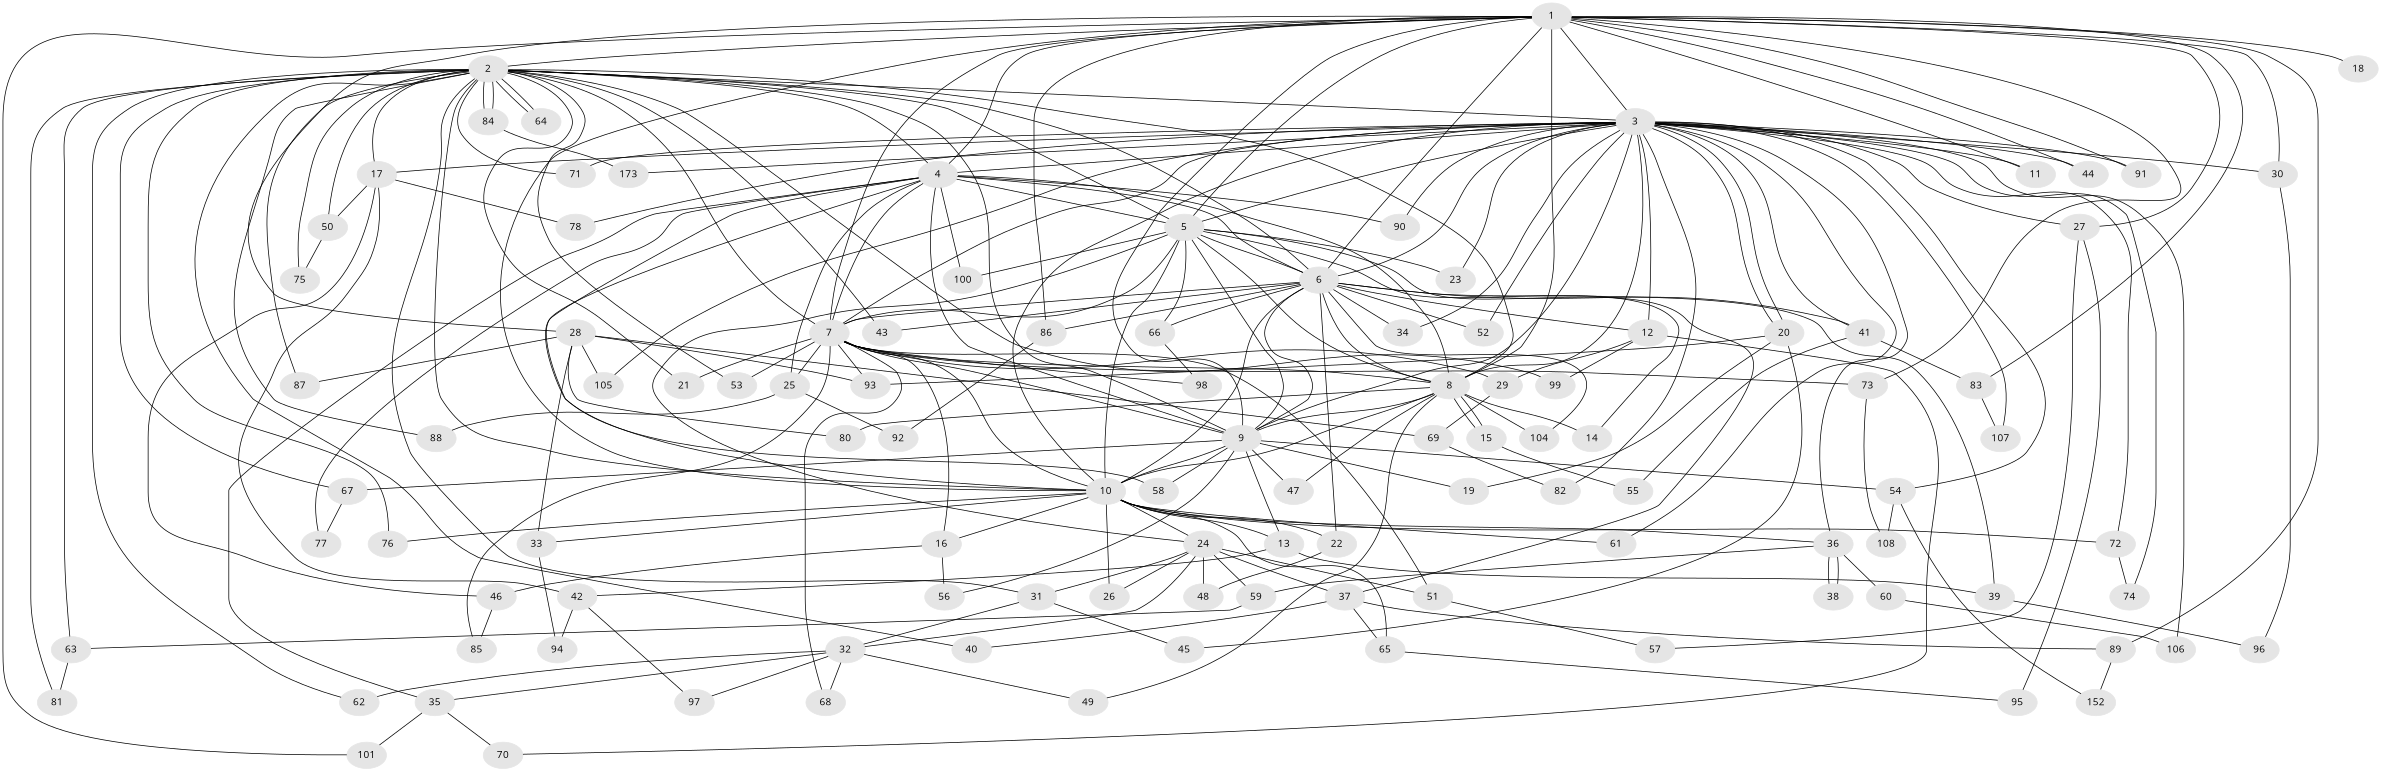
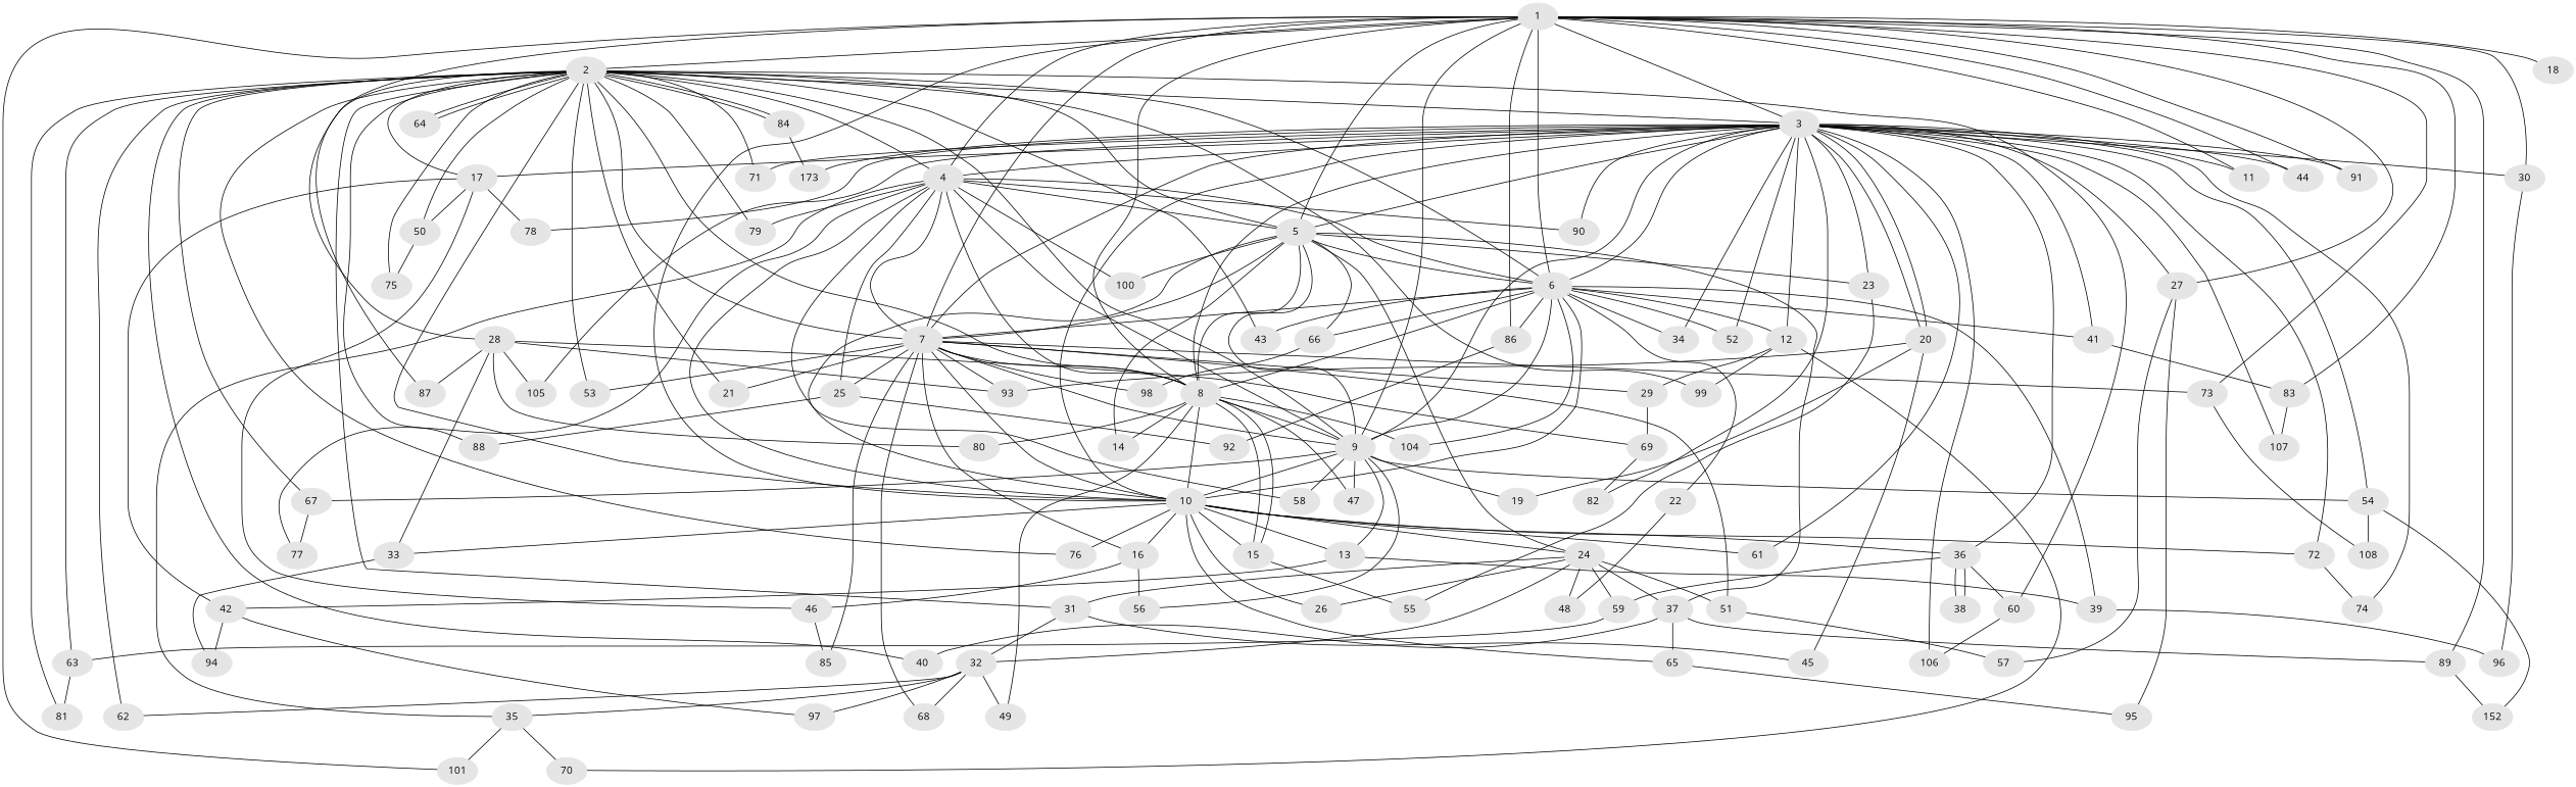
  graph {
    fontname="Open Sans"
    node [color=gray90 fontname="Open Sans" style=filled]
    edge [fontname="Open Sans"]
    1
    2
    3
    4
    5
    6
    7
    8
    9
    10
    11
    18
    27
    28
    30
    44
    73
    83
    86
    89
    91
    101
    17
    21
    31
    40
    43
    50
    53
    60
    62
    63
    64
    67
    71
    75
    76
+   79
    81
    84
    87
    88
    99
    12
    20
    23
    34
    36
    41
    52
    54
    61
    72
    74
    78
    82
    90
    n58 [label=173]
    105
    106
    107
    25
    35
    58
    77
    100
    14
    24
    37
    66
    22
    39
    104
    16
    29
    51
    68
    85
    98
    93
    15
    47
    49
    80
    19
    13
    56
    26
    33
    65
    57
    95
    69
    96
    108
    92
    n97 [label=152]
    46
    42
    45
    32
    70
    55
    59
    38
    48
    94
    97
    1 -- 2
    1 -- 3
    1 -- 4
    1 -- 5
    1 -- 6
    1 -- 7
    1 -- 8
    1 -- 9
    1 -- 10
    1 -- 11
    1 -- 18
    1 -- 27
    1 -- 28
    1 -- 30
    1 -- 44
    1 -- 73
    1 -- 83
    1 -- 86
    1 -- 89
    1 -- 91
    1 -- 101
    2 -- 3
    2 -- 4
    2 -- 5
    2 -- 6
    2 -- 7
    2 -- 8
    2 -- 9
    2 -- 10
    2 -- 17
    2 -- 21
    2 -- 31
    2 -- 40
    2 -- 43
    2 -- 50
    2 -- 53
+   2 -- 60
    2 -- 62
    2 -- 63
    2 -- 64
    2 -- 64
    2 -- 67
    2 -- 71
    2 -- 75
    2 -- 76
+   2 -- 79
    2 -- 81
    2 -- 84
    2 -- 84
    2 -- 87
    2 -- 88
    2 -- 99
    3 -- 4
    3 -- 5
    3 -- 6
    3 -- 7
    3 -- 8
    3 -- 9
    3 -- 10
    3 -- 11
    3 -- 27
    3 -- 30
    3 -- 44
    3 -- 91
    3 -- 17
    3 -- 71
    3 -- 12
    3 -- 20
    3 -- 20
    3 -- 23
    3 -- 34
    3 -- 36
    3 -- 41
    3 -- 52
    3 -- 54
    3 -- 61
    3 -- 72
    3 -- 74
    3 -- 78
    3 -- 82
    3 -- 90
    3 -- n58
    3 -- 105
    3 -- 106
    3 -- 107
    4 -- 5
    4 -- 6
    4 -- 7
    4 -- 8
    4 -- 9
    4 -- 10
+   4 -- 79
    4 -- 90
    4 -- 25
    4 -- 35
    4 -- 58
    4 -- 77
    4 -- 100
    5 -- 6
    5 -- 7
    5 -- 8
    5 -- 9
    5 -- 10
    5 -- 23
    5 -- 100
    5 -- 14
    5 -- 24
    5 -- 37
    5 -- 66
    6 -- 7
    6 -- 8
    6 -- 9
    6 -- 10
    6 -- 86
    6 -- 43
    6 -- 12
    6 -- 34
    6 -- 41
    6 -- 52
    6 -- 66
    6 -- 22
    6 -- 39
    6 -- 104
    7 -- 8
    7 -- 9
    7 -- 10
    7 -- 73
    7 -- 21
    7 -- 53
    7 -- 25
    7 -- 16
    7 -- 29
    7 -- 51
    7 -- 68
    7 -- 85
    7 -- 98
    7 -- 93
    8 -- 9
    8 -- 10
    8 -- 14
    8 -- 104
    8 -- 15
    8 -- 15
    8 -- 47
    8 -- 49
    8 -- 80
    9 -- 10
    9 -- 67
    9 -- 54
    9 -- 58
    9 -- 47
    9 -- 19
    9 -- 13
    9 -- 56
    10 -- 76
    10 -- 36
    10 -- 61
    10 -- 72
    10 -- 24
-   10 -- 22
+   10 -- 15
    10 -- 16
    10 -- 13
    10 -- 26
    10 -- 33
    10 -- 65
    27 -- 57
    27 -- 95
    28 -- 87
    28 -- 105
    28 -- 93
    28 -- 80
    28 -- 33
    28 -- 69
    30 -- 96
    73 -- 108
    83 -- 107
    86 -- 92
    89 -- n97
    17 -- 50
    17 -- 78
    17 -- 46
    17 -- 42
    31 -- 45
    31 -- 32
    50 -- 75
    60 -- 106
    63 -- 81
    67 -- 77
    84 -- n58
    12 -- 99
    12 -- 29
    12 -- 70
    20 -- 93
    20 -- 19
    20 -- 45
-   41 -- 55
+   23 -- 55
    36 -- 60
    36 -- 59
    36 -- 38
    36 -- 38
    41 -- 83
    54 -- 108
    54 -- n97
    72 -- 74
    25 -- 88
    25 -- 92
    35 -- 101
    35 -- 70
    24 -- 31
    24 -- 37
    24 -- 51
    24 -- 26
    24 -- 32
    24 -- 59
    24 -- 48
    37 -- 89
    37 -- 40
    37 -- 65
    66 -- 98
    22 -- 48
    39 -- 96
    16 -- 56
    16 -- 46
    29 -- 69
    51 -- 57
    15 -- 55
    13 -- 39
    13 -- 42
    33 -- 94
    65 -- 95
    69 -- 82
    46 -- 85
    42 -- 94
    42 -- 97
    32 -- 62
    32 -- 35
    32 -- 68
    32 -- 49
    32 -- 97
    59 -- 63
  }
